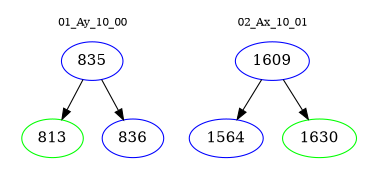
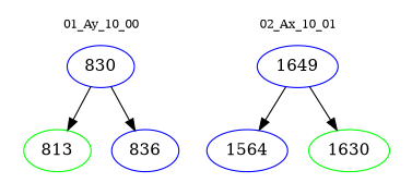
  digraph {
    node [color=blue]
    edge [color=black]
-   n1 [label=835]
+   n1 [label=830]
    n2 [color=green label=813]
    n3 [label=836]
-   n4 [label=1609]
+   n4 [label=1649]
    n5 [label=1564]
    n6 [color=green label=1630]
    subgraph cluster_1 {
      color=white
      fontsize=10
      label="01_Ay_10_00"
      n1
      n2
      n3
    }
    subgraph cluster_2 {
      color=white
      fontsize=10
      label="02_Ax_10_01"
      n4
      n5
      n6
    }
    n1 -> n2
    n1 -> n3
    n4 -> n5
    n4 -> n6
  }
